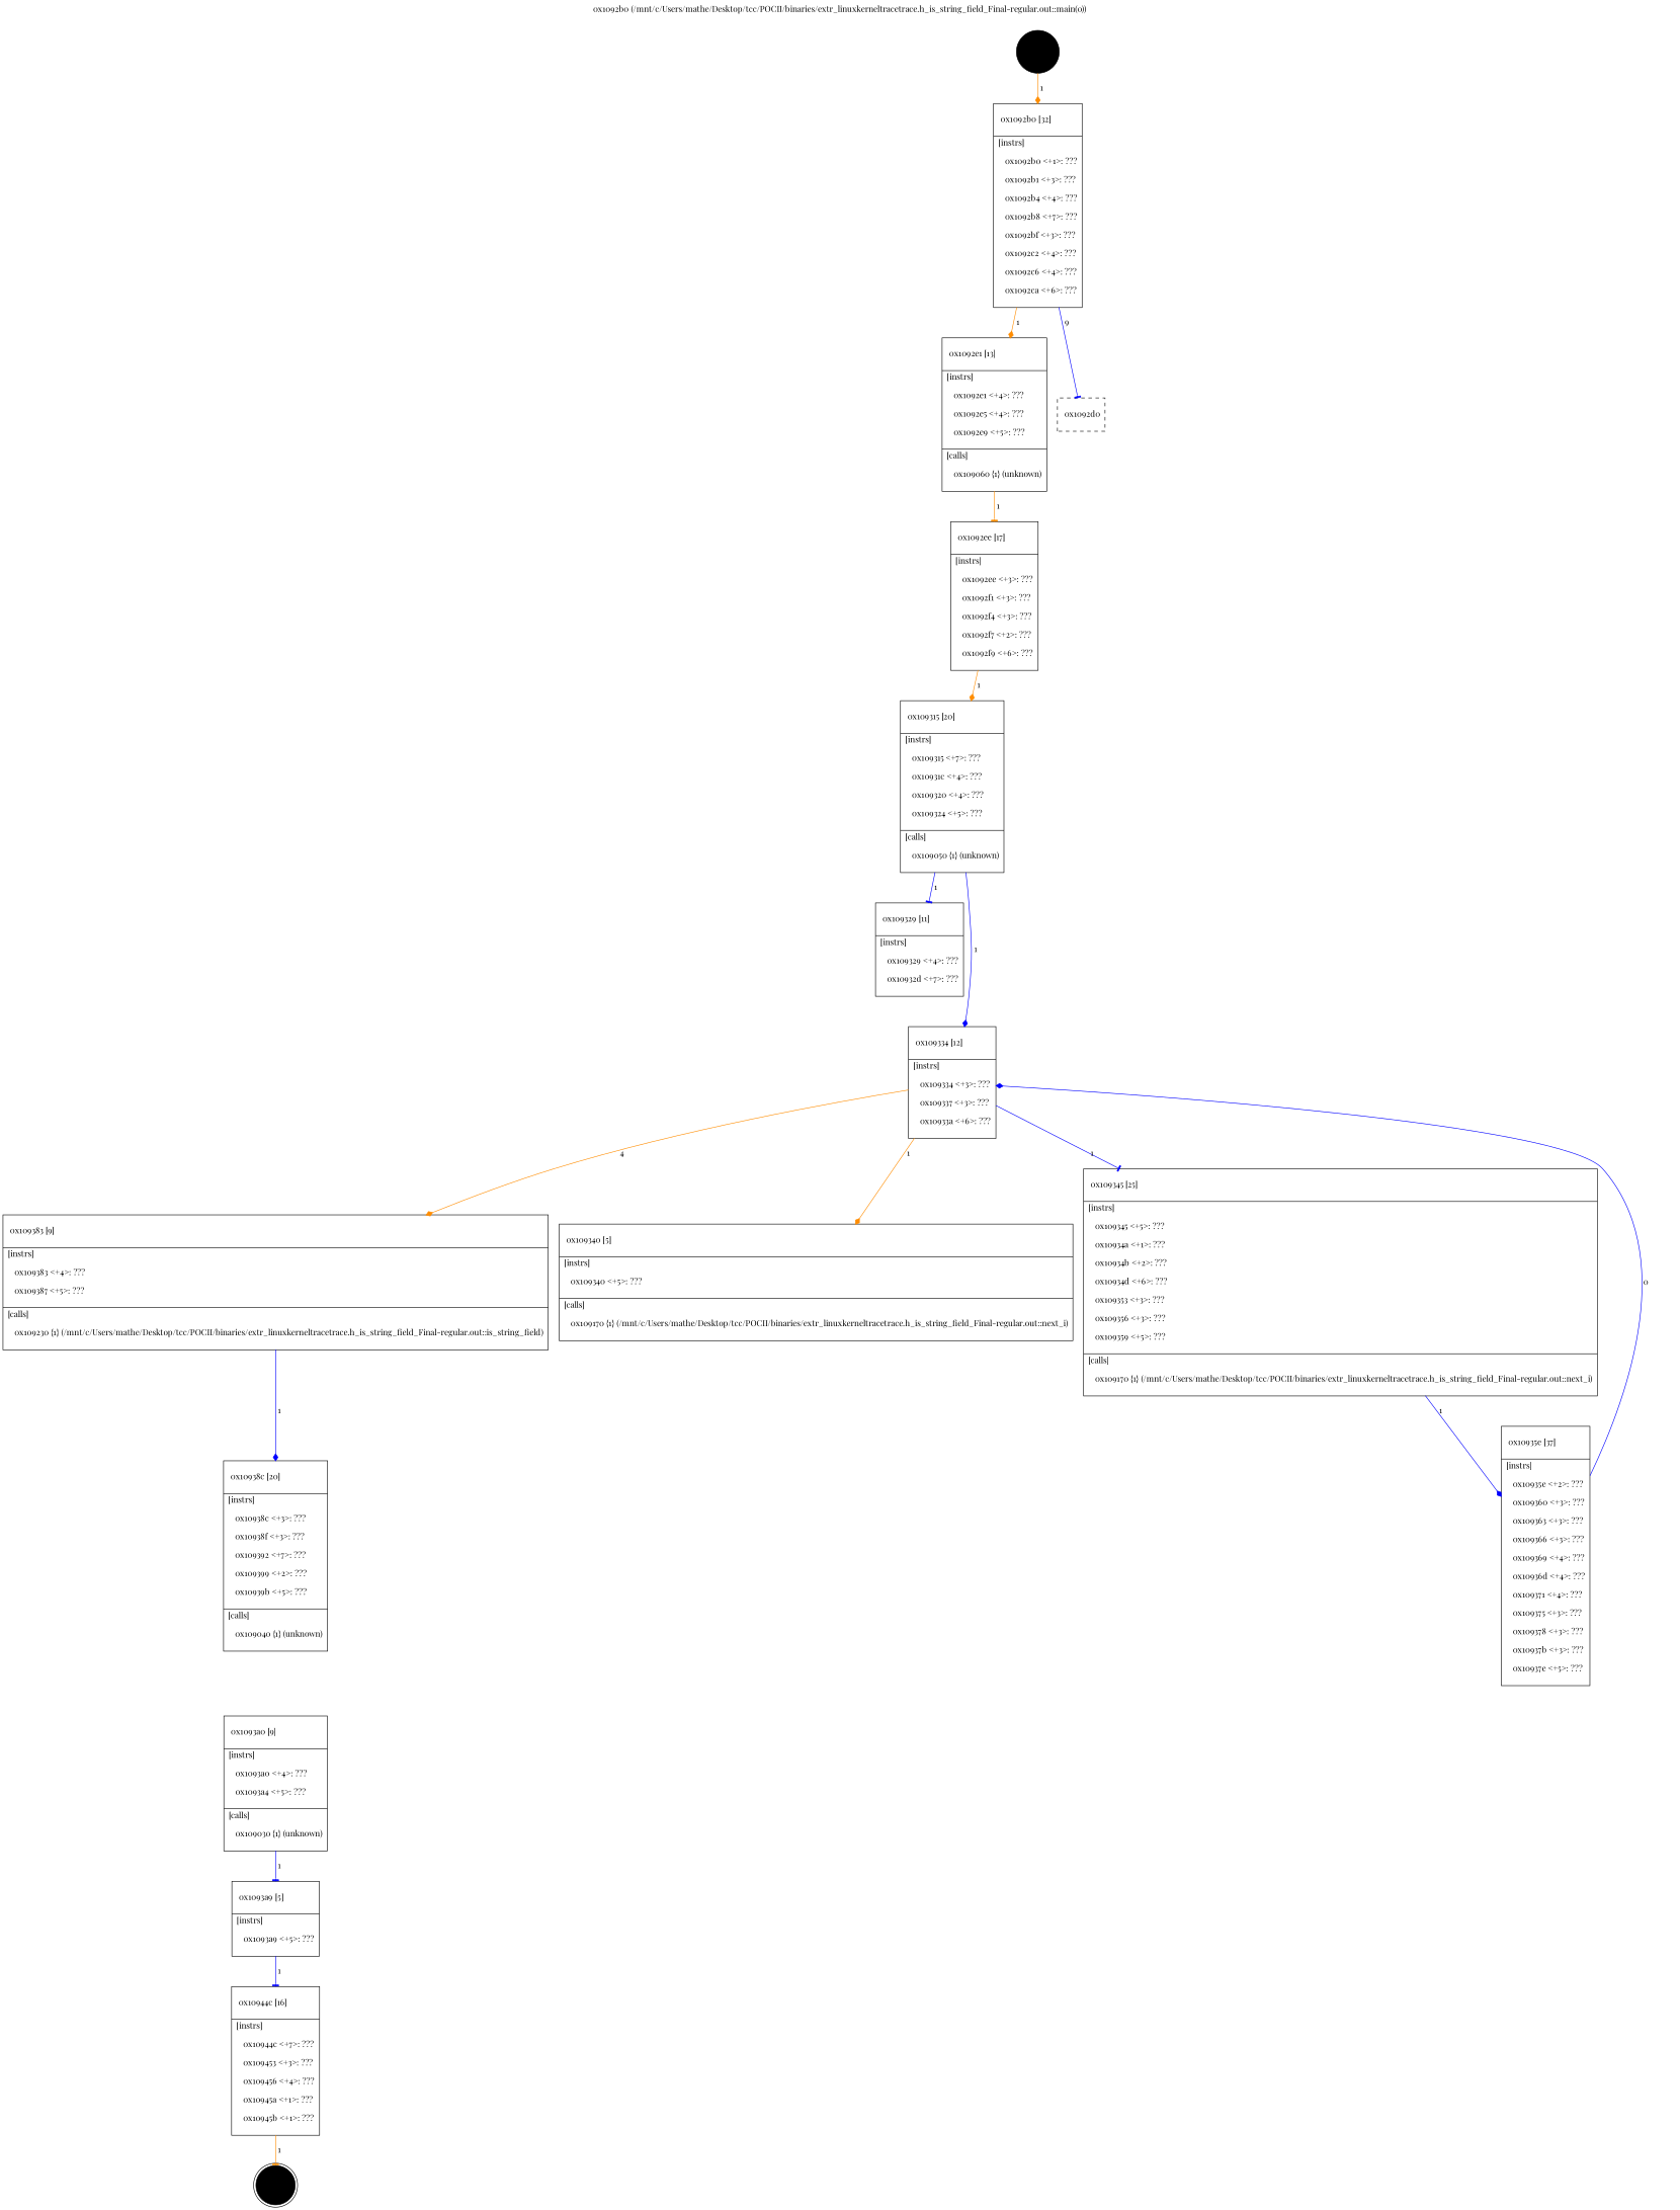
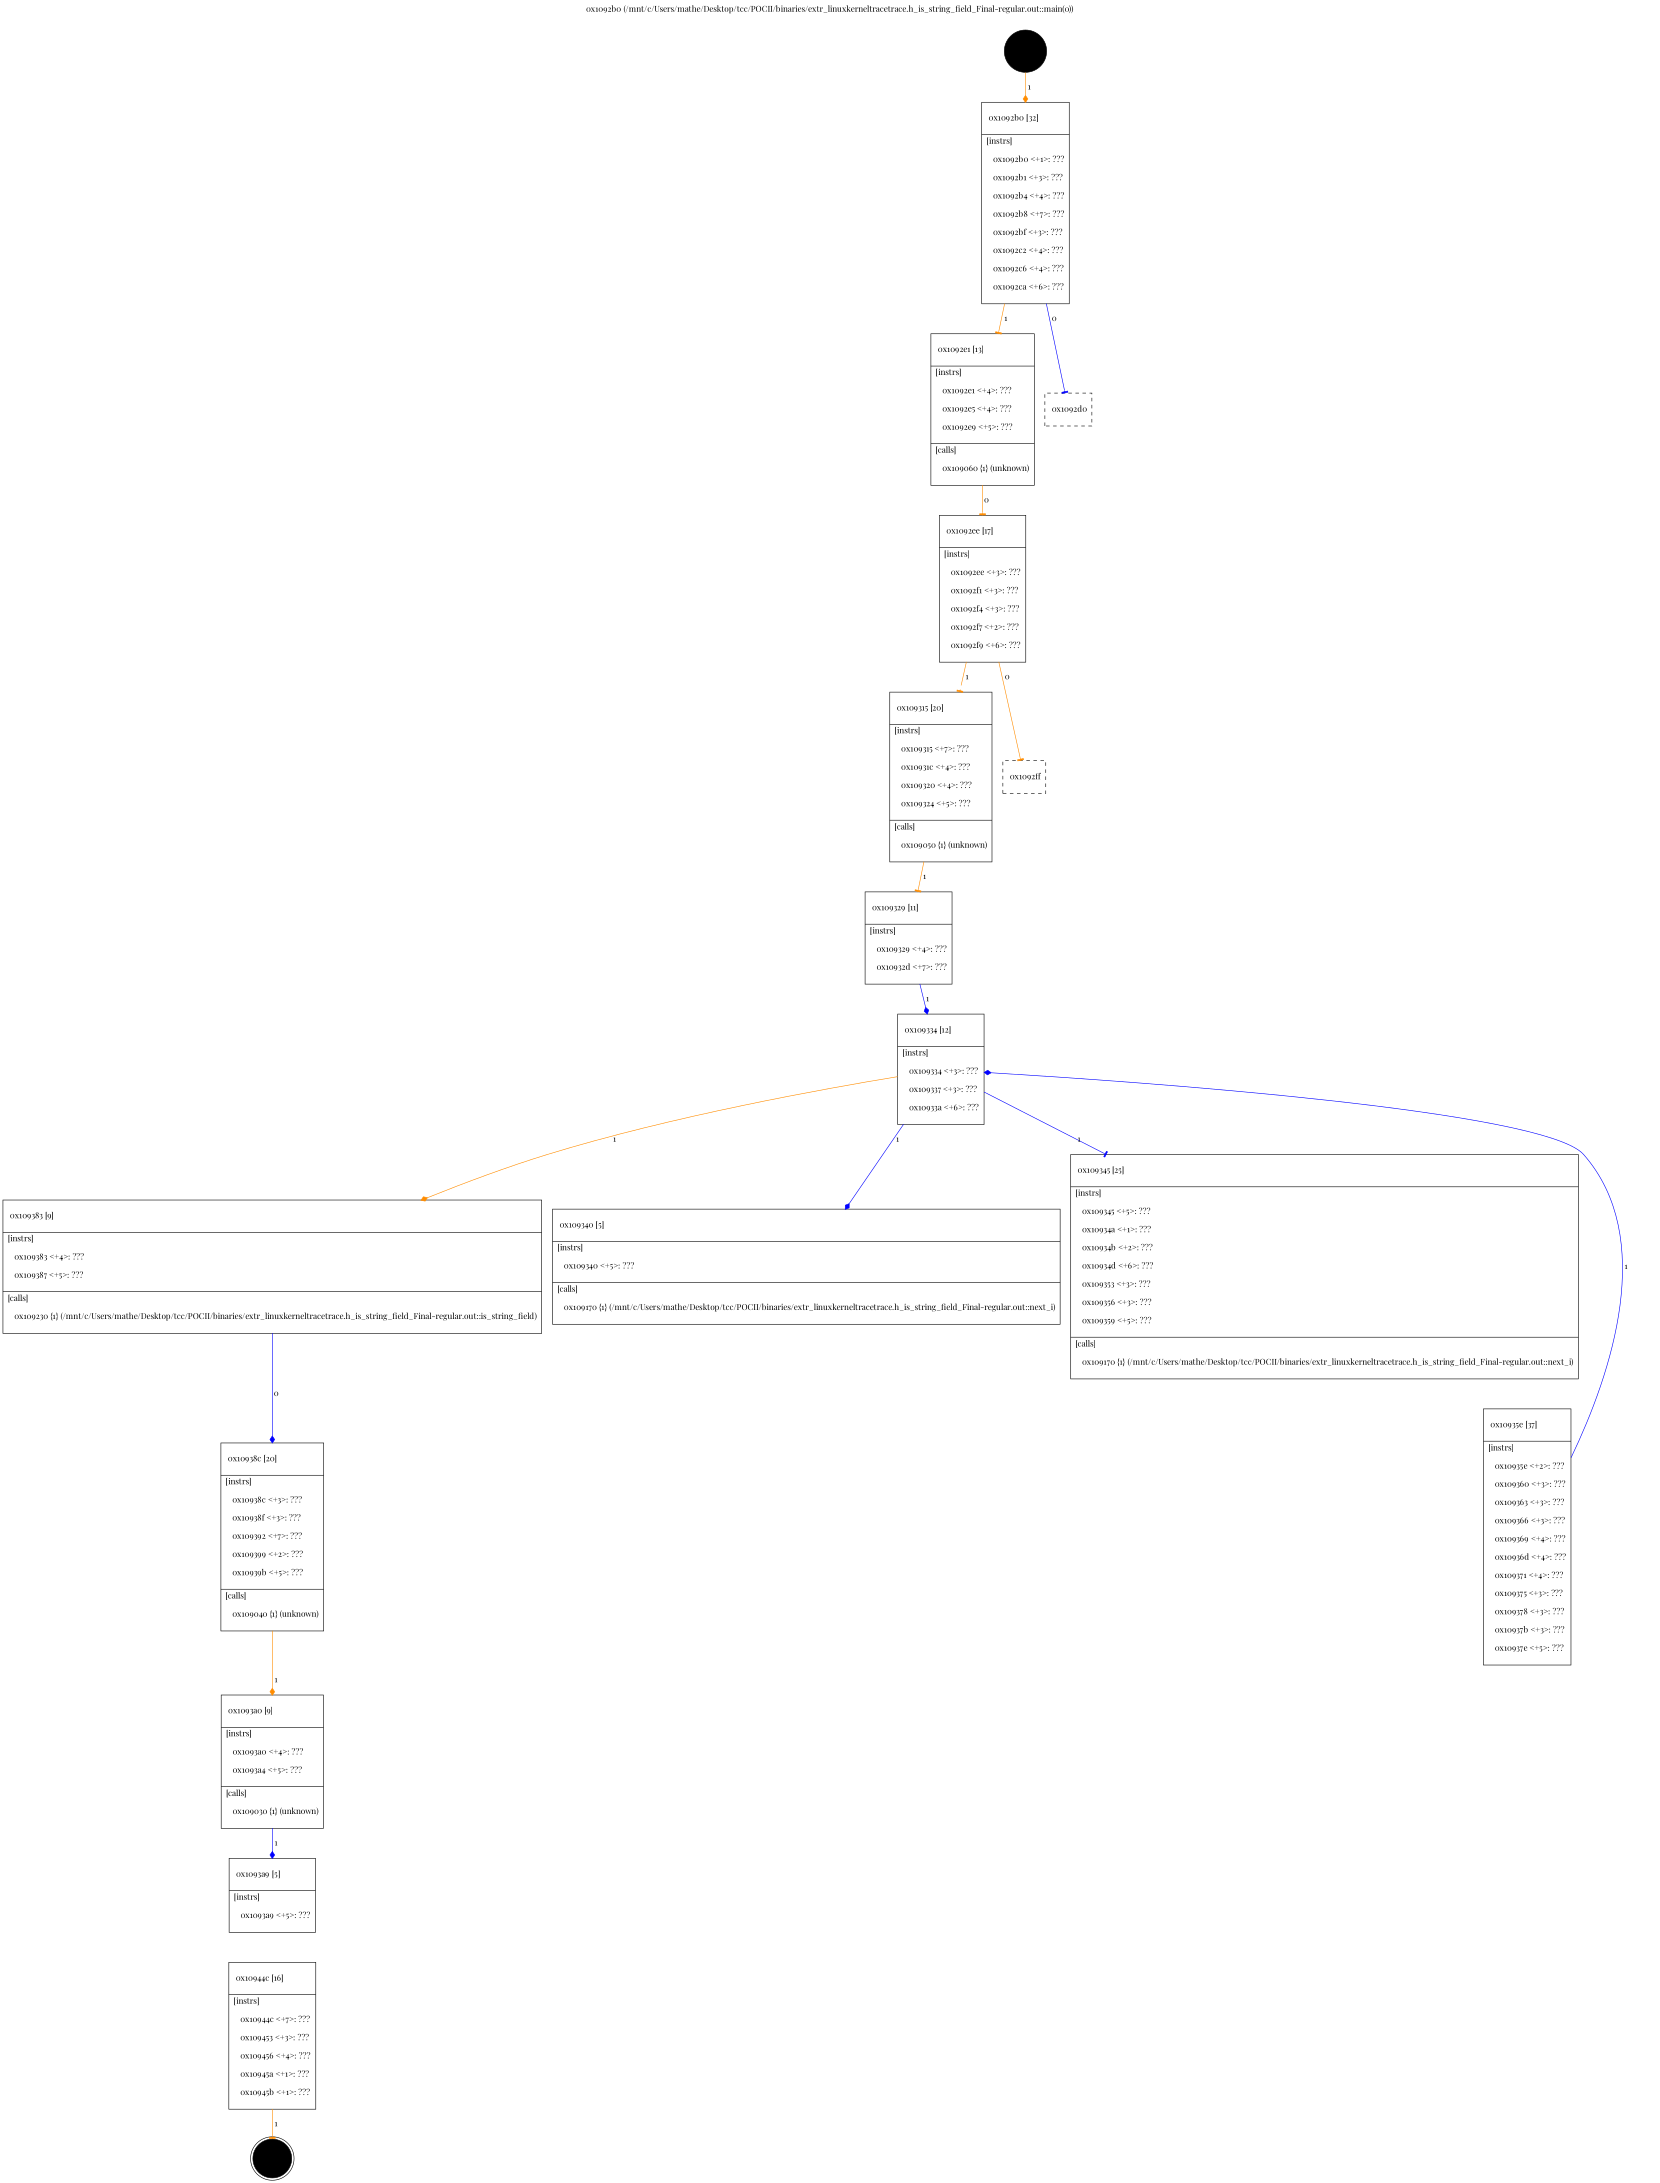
  digraph {
    fontname="Playfair Display"
    label="0x1092b0 (/mnt/c/Users/mathe/Desktop/tcc/POCII/binaries/extr_linuxkerneltracetrace.h_is_string_field_Final-regular.out::main(0))"
    labelloc=t
    node [fontname="Playfair Display" shape=record]
    edge [arrowhead=diamond color=darkorange fontname="Playfair Display"]
    Entry [fillcolor=black height=0.3 shape=circle style=filled width=0.3]
    n2 [label="{\n     0x1092b0 [32]\l\n     | [instrs]\l\n     &nbsp;&nbsp;0x1092b0 \<+1\>: ???\l\n     &nbsp;&nbsp;0x1092b1 \<+3\>: ???\l\n     &nbsp;&nbsp;0x1092b4 \<+4\>: ???\l\n     &nbsp;&nbsp;0x1092b8 \<+7\>: ???\l\n     &nbsp;&nbsp;0x1092bf \<+3\>: ???\l\n     &nbsp;&nbsp;0x1092c2 \<+4\>: ???\l\n     &nbsp;&nbsp;0x1092c6 \<+4\>: ???\l\n     &nbsp;&nbsp;0x1092ca \<+6\>: ???\l\n  }"]
    n3 [label="{\n     0x1092e1 [13]\l\n     | [instrs]\l\n     &nbsp;&nbsp;0x1092e1 \<+4\>: ???\l\n     &nbsp;&nbsp;0x1092e5 \<+4\>: ???\l\n     &nbsp;&nbsp;0x1092e9 \<+5\>: ???\l\n     | [calls]\l\n     &nbsp;&nbsp;0x109060 \{1\} (unknown)\l\n  }"]
    n4 [label="{\n     0x1092d0\l\n  }" style=dashed]
    n5 [label="{\n     0x1092ee [17]\l\n     | [instrs]\l\n     &nbsp;&nbsp;0x1092ee \<+3\>: ???\l\n     &nbsp;&nbsp;0x1092f1 \<+3\>: ???\l\n     &nbsp;&nbsp;0x1092f4 \<+3\>: ???\l\n     &nbsp;&nbsp;0x1092f7 \<+2\>: ???\l\n     &nbsp;&nbsp;0x1092f9 \<+6\>: ???\l\n  }"]
    n6 [label="{\n     0x109315 [20]\l\n     | [instrs]\l\n     &nbsp;&nbsp;0x109315 \<+7\>: ???\l\n     &nbsp;&nbsp;0x10931c \<+4\>: ???\l\n     &nbsp;&nbsp;0x109320 \<+4\>: ???\l\n     &nbsp;&nbsp;0x109324 \<+5\>: ???\l\n     | [calls]\l\n     &nbsp;&nbsp;0x109050 \{1\} (unknown)\l\n  }"]
+   n7 [label="{\n     0x1092ff\l\n  }" style=dashed]
    n8 [label="{\n     0x109329 [11]\l\n     | [instrs]\l\n     &nbsp;&nbsp;0x109329 \<+4\>: ???\l\n     &nbsp;&nbsp;0x10932d \<+7\>: ???\l\n  }"]
    n9 [label="{\n     0x109334 [12]\l\n     | [instrs]\l\n     &nbsp;&nbsp;0x109334 \<+3\>: ???\l\n     &nbsp;&nbsp;0x109337 \<+3\>: ???\l\n     &nbsp;&nbsp;0x10933a \<+6\>: ???\l\n  }"]
    n10 [label="{\n     0x109383 [9]\l\n     | [instrs]\l\n     &nbsp;&nbsp;0x109383 \<+4\>: ???\l\n     &nbsp;&nbsp;0x109387 \<+5\>: ???\l\n     | [calls]\l\n     &nbsp;&nbsp;0x109230 \{1\} (/mnt/c/Users/mathe/Desktop/tcc/POCII/binaries/extr_linuxkerneltracetrace.h_is_string_field_Final-regular.out::is_string_field)\l\n  }"]
    n11 [label="{\n     0x109340 [5]\l\n     | [instrs]\l\n     &nbsp;&nbsp;0x109340 \<+5\>: ???\l\n     | [calls]\l\n     &nbsp;&nbsp;0x109170 \{1\} (/mnt/c/Users/mathe/Desktop/tcc/POCII/binaries/extr_linuxkerneltracetrace.h_is_string_field_Final-regular.out::next_i)\l\n  }"]
    n12 [label="{\n     0x109345 [25]\l\n     | [instrs]\l\n     &nbsp;&nbsp;0x109345 \<+5\>: ???\l\n     &nbsp;&nbsp;0x10934a \<+1\>: ???\l\n     &nbsp;&nbsp;0x10934b \<+2\>: ???\l\n     &nbsp;&nbsp;0x10934d \<+6\>: ???\l\n     &nbsp;&nbsp;0x109353 \<+3\>: ???\l\n     &nbsp;&nbsp;0x109356 \<+3\>: ???\l\n     &nbsp;&nbsp;0x109359 \<+5\>: ???\l\n     | [calls]\l\n     &nbsp;&nbsp;0x109170 \{1\} (/mnt/c/Users/mathe/Desktop/tcc/POCII/binaries/extr_linuxkerneltracetrace.h_is_string_field_Final-regular.out::next_i)\l\n  }"]
    n13 [label="{\n     0x10938c [20]\l\n     | [instrs]\l\n     &nbsp;&nbsp;0x10938c \<+3\>: ???\l\n     &nbsp;&nbsp;0x10938f \<+3\>: ???\l\n     &nbsp;&nbsp;0x109392 \<+7\>: ???\l\n     &nbsp;&nbsp;0x109399 \<+2\>: ???\l\n     &nbsp;&nbsp;0x10939b \<+5\>: ???\l\n     | [calls]\l\n     &nbsp;&nbsp;0x109040 \{1\} (unknown)\l\n  }"]
    n14 [label="{\n     0x1093a0 [9]\l\n     | [instrs]\l\n     &nbsp;&nbsp;0x1093a0 \<+4\>: ???\l\n     &nbsp;&nbsp;0x1093a4 \<+5\>: ???\l\n     | [calls]\l\n     &nbsp;&nbsp;0x109030 \{1\} (unknown)\l\n  }"]
    n15 [label="{\n     0x10935e [37]\l\n     | [instrs]\l\n     &nbsp;&nbsp;0x10935e \<+2\>: ???\l\n     &nbsp;&nbsp;0x109360 \<+3\>: ???\l\n     &nbsp;&nbsp;0x109363 \<+3\>: ???\l\n     &nbsp;&nbsp;0x109366 \<+3\>: ???\l\n     &nbsp;&nbsp;0x109369 \<+4\>: ???\l\n     &nbsp;&nbsp;0x10936d \<+4\>: ???\l\n     &nbsp;&nbsp;0x109371 \<+4\>: ???\l\n     &nbsp;&nbsp;0x109375 \<+3\>: ???\l\n     &nbsp;&nbsp;0x109378 \<+3\>: ???\l\n     &nbsp;&nbsp;0x10937b \<+3\>: ???\l\n     &nbsp;&nbsp;0x10937e \<+5\>: ???\l\n  }"]
    n16 [label="{\n     0x1093a9 [5]\l\n     | [instrs]\l\n     &nbsp;&nbsp;0x1093a9 \<+5\>: ???\l\n  }"]
    n17 [label="{\n     0x10944c [16]\l\n     | [instrs]\l\n     &nbsp;&nbsp;0x10944c \<+7\>: ???\l\n     &nbsp;&nbsp;0x109453 \<+3\>: ???\l\n     &nbsp;&nbsp;0x109456 \<+4\>: ???\l\n     &nbsp;&nbsp;0x10945a \<+1\>: ???\l\n     &nbsp;&nbsp;0x10945b \<+1\>: ???\l\n  }"]
    Exit [fillcolor=black height=0.3 peripheries=2 shape=circle style=filled width=0.3]
    Entry -> n2 [label=" 1"]
-   n2 -> n3 [label=" 1"]
-   n2 -> n4 [arrowhead=tee color=blue label=" 9"]
-   n3 -> n5 [arrowhead=tee label=" 1"]
-   n5 -> n6 [label=" 1"]
-   n6 -> n8 [arrowhead=tee color=blue label=" 1"]
-   n6 -> n9 [color=blue label=" 1"]
-   n9 -> n10 [label=" 4"]
-   n9 -> n11 [label=" 1"]
+   n2 -> n3 [arrowhead=tee label=" 1"]
+   n2 -> n4 [arrowhead=tee color=blue label=" 0"]
+   n3 -> n5 [arrowhead=tee label=" 0"]
+   n5 -> n6 [arrowhead=tee label=" 1"]
+   n5 -> n7 [arrowhead=tee label=" 0"]
+   n6 -> n8 [arrowhead=tee label=" 1"]
+   n8 -> n9 [color=blue label=" 1"]
+   n9 -> n10 [label=" 1"]
+   n9 -> n11 [color=blue label=" 1"]
    n9 -> n12 [arrowhead=tee color=blue label=" 1"]
-   n10 -> n13 [color=blue label=" 1"]
-   n12 -> n15 [color=blue label=" 1"]
-   n14 -> n16 [arrowhead=tee color=blue label=" 1"]
-   n15 -> n9 [color=blue label=" 0"]
-   n16 -> n17 [arrowhead=tee color=blue label=" 1"]
+   n10 -> n13 [color=blue label=" 0"]
+   n13 -> n14 [label=" 1"]
+   n14 -> n16 [color=blue label=" 1"]
+   n15 -> n9 [color=blue label=" 1"]
    n17 -> Exit [arrowhead=tee label=" 1"]
  }
